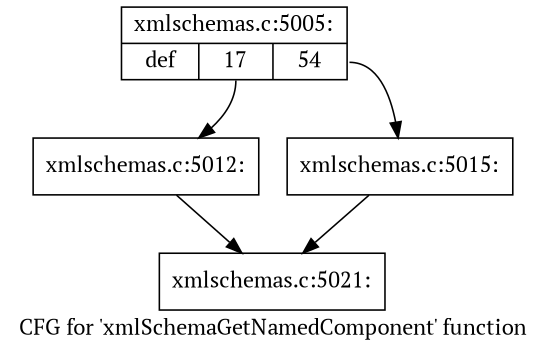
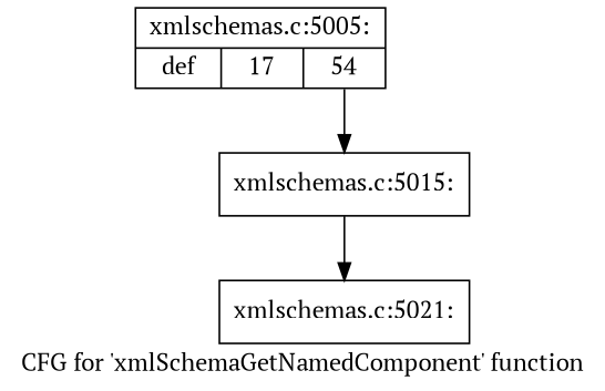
  digraph {
    fontname="PT Serif"
    label="CFG for 'xmlSchemaGetNamedComponent' function"
    node [fontname="PT Serif" shape=record]
    edge [fontname="PT Serif"]
    n1 [label="{xmlschemas.c:5005:|{<s0>def|<s1>17|<s2>54}}"]
-   n2 [label="{xmlschemas.c:5012:}"]
    n3 [label="{xmlschemas.c:5015:}"]
    n4 [label="{xmlschemas.c:5021:}"]
-   n1 -> n2 [tailport=s1]
    n1 -> n3 [tailport=s2]
-   n2 -> n4
    n3 -> n4
  }
